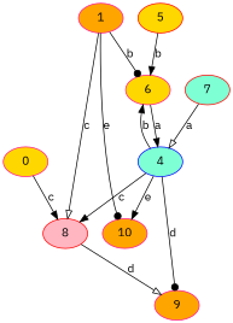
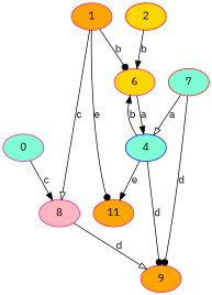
  strict digraph {
    fontname="IBM Plex Sans"
    node [color=deeppink fillcolor=gold fontname="IBM Plex Sans" style=filled]
    edge [arrowhead=normal fontname="IBM Plex Sans"]
-   2 [color=red label=5]
+   2 [color=red]
    6
    4 [color=blue fillcolor=aquamarine]
-   8 [color=red fillcolor=lightpink]
+   8 [fillcolor=lightpink]
    9 [fillcolor=orange]
-   10 [fillcolor=orange]
+   10 [fillcolor=orange label=11]
    7 [color=red fillcolor=aquamarine]
-   0
+   0 [fillcolor=aquamarine]
    1 [fillcolor=orange]
    2 -> 6 [label=b]
    6 -> 4 [label=a]
    4 -> 6 [label=b]
-   4 -> 8 [label=c]
    4 -> 9 [arrowhead=dot label=d]
    4 -> 10 [label=e]
    8 -> 9 [arrowhead=onormal label=d]
    7 -> 4 [arrowhead=onormal label=a]
+   7 -> 9 [arrowhead=dot label=d]
    0 -> 8 [label=c]
    1 -> 6 [arrowhead=dot label=b]
    1 -> 8 [arrowhead=onormal label=c]
    1 -> 10 [arrowhead=dot label=e]
  }
